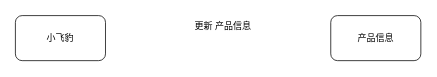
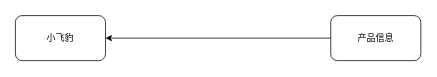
  <mxCell id="0" />
  <mxCell id="1" parent="0" />
  <mxCell id="2" value="产品信息" style="rounded=1;whiteSpace=wrap;html=1;" vertex="1" parent="1"><mxGeometry x="440" y="20" width="120" height="60" as="geometry" /></mxCell>
  <mxCell id="3" value="小飞豹" style="rounded=1;whiteSpace=wrap;html=1;" vertex="1" parent="1"><mxGeometry x="20" y="20" width="120" height="60" as="geometry" /></mxCell>
- <mxCell id="5" value="更新 产品信息" style="text;html=1;resizable=0;points=[];autosize=1;align=left;verticalAlign=top;spacingTop=-4;" vertex="1" parent="1"><mxGeometry x="257" y="24" width="90" height="20" as="geometry" /></mxCell>
+ <mxCell id="4" value="" style="endArrow=classic;html=1;entryX=1;entryY=0.5;entryDx=0;entryDy=0;exitX=0;exitY=0.5;exitDx=0;exitDy=0;" edge="1" parent="1" source="2" target="3"><mxGeometry width="50" height="50" relative="1" as="geometry"><mxPoint x="320" y="140" as="sourcePoint" /><mxPoint x="370" y="90" as="targetPoint" /></mxGeometry></mxCell>
